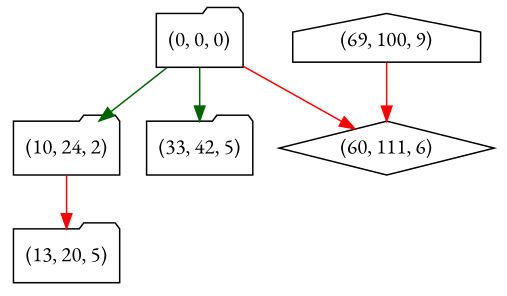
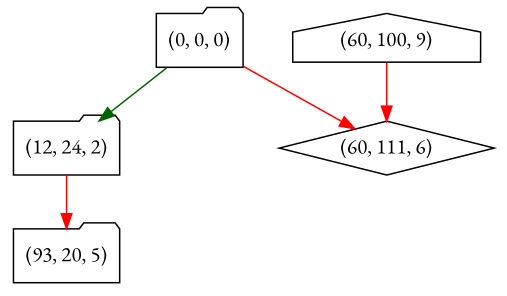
  digraph {
    fontname="EB Garamond"
    node [fontname="EB Garamond" shape=folder]
    edge [color=red fontname="EB Garamond"]
    "(0, 0, 0)"
-   "(10, 24, 2)"
-   "(33, 42, 5)"
+   "(10, 24, 2)" [label="(12, 24, 2)"]
    "(60, 111, 6)" [shape=diamond]
-   "(13, 20, 5)"
-   "(69, 100, 9)" [shape=house]
+   "(13, 20, 5)" [label="(93, 20, 5)"]
+   "(69, 100, 9)" [shape=house label="(60, 100, 9)"]
    "(0, 0, 0)" -> "(10, 24, 2)" [color=darkgreen]
-   "(0, 0, 0)" -> "(33, 42, 5)" [color=darkgreen]
    "(0, 0, 0)" -> "(60, 111, 6)"
    "(10, 24, 2)" -> "(13, 20, 5)"
    "(69, 100, 9)" -> "(60, 111, 6)"
  }
